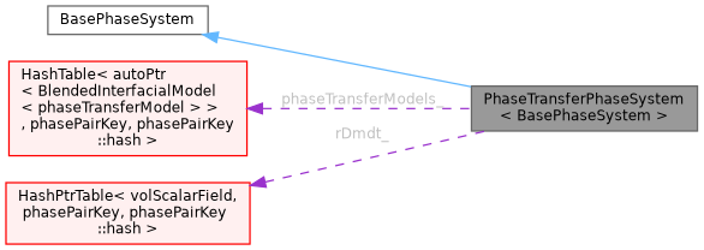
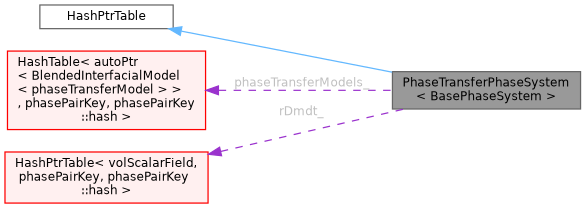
  digraph {
    rankdir=LR
    node [color=gray40 fillcolor="#FFF0F0" fontname=Helvetica fontsize=10 shape=box style=filled]
    edge [color=darkorchid3 dir=back fontname=Helvetica fontsize=10 labelfontname=Helvetica labelfontsize=10 style=dashed fontcolor=grey]
    n1 [fillcolor=grey60 fontcolor=black height=0.2 label="PhaseTransferPhaseSystem\l\< BasePhaseSystem \>" width=0.4]
-   n2 [fillcolor=white height=0.2 label=BasePhaseSystem width=0.4]
+   n2 [fillcolor=white height=0.2 label=HashPtrTable width=0.4]
    n3 [color=red height=0.2 label="HashTable\< autoPtr\l\< BlendedInterfacialModel\l\< phaseTransferModel \> \>\l, phasePairKey, phasePairKey\l::hash \>" width=0.4]
    n4 [color=red height=0.2 label="HashPtrTable\< volScalarField,\l phasePairKey, phasePairKey\l::hash \>" width=0.4]
    n2 -> n1 [color=steelblue1 style=solid fontcolor=""]
    n3 -> n1 [label=" phaseTransferModels_"]
    n4 -> n1 [label=" rDmdt_"]
  }
